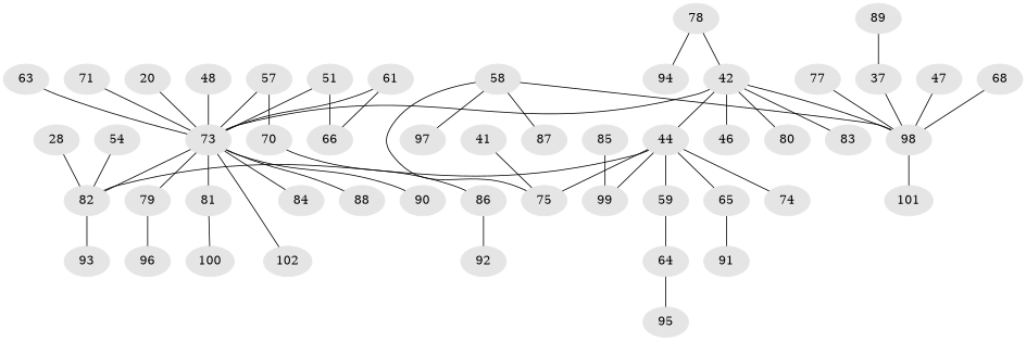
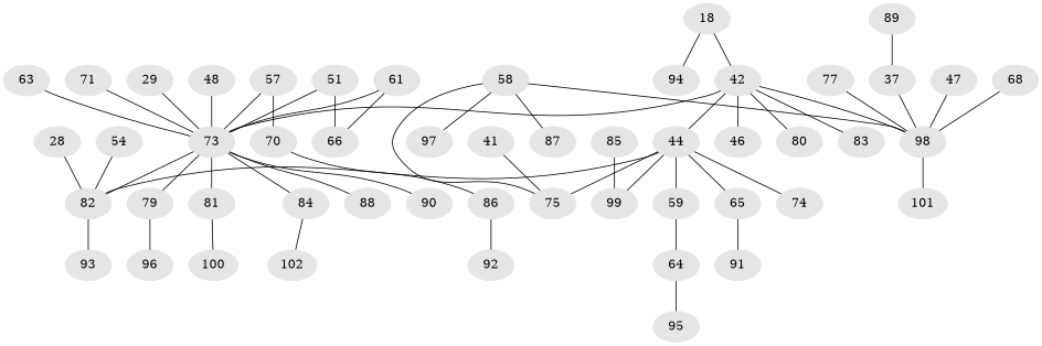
  graph {
    node [color=gray90 style=filled]
    42 [super="+2+4"]
    73 [super="+20+19+60+57+56+62"]
    98 [super="+32+33+55+25"]
    44 [super="+9"]
    46
    80 [super="+27"]
    83 [super="+28"]
-   18 [label=78]
+   18
    94 [super="+26"]
    82 [super="+69+76+50"]
    79
    81 [super="+72+52"]
    84
    88
    90
    102
-   29 [label=20]
+   29
    101
    37
    41 [super="+30"]
    75
    59 [super="+35"]
    65
    74
    99 [super="+45"]
    64 [super="+38"]
    91
    93
    47
    48
    51
    66
    54
    58 [super="+36"]
    87
    97 [super="+39"]
    95
    61
    63
    n40 [label=57 super="+14+23+31+34"]
    70
    86
    68
    92
    71
    96
    100
    77
    n49 [label=28]
    85
    89
    42 -- 73 [weight=2]
    42 -- 98 [weight=2]
    42 -- 44 [weight=2]
    42 -- 46
    42 -- 80
    42 -- 83
    73 -- 82
    73 -- 79
    73 -- 81 [weight=3]
    73 -- 84
    73 -- 88
    73 -- 90
-   73 -- 102
+   84 -- 102
    98 -- 101
    44 -- 82
    44 -- 75
    44 -- 59
    44 -- 65
    44 -- 74
    44 -- 99
    18 -- 42
    18 -- 94
    82 -- 93
    79 -- 96
    81 -- 100
    29 -- 73
    37 -- 98
    41 -- 75
    59 -- 64
    65 -- 91
    64 -- 95
    47 -- 98
    48 -- 73
    51 -- 73
    51 -- 66
    54 -- 82
    58 -- 98
    58 -- 75
    58 -- 87
    58 -- 97
    61 -- 73
    61 -- 66
    63 -- 73
    n40 -- 73
    n40 -- 70
    70 -- 86
    86 -- 92
    68 -- 98
    71 -- 73
    77 -- 98
    n49 -- 82
    85 -- 99
    89 -- 37
  }
